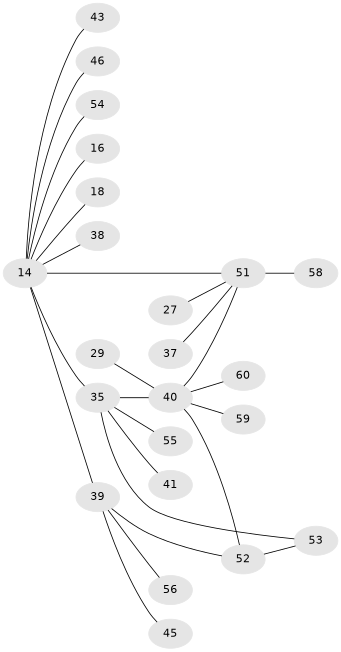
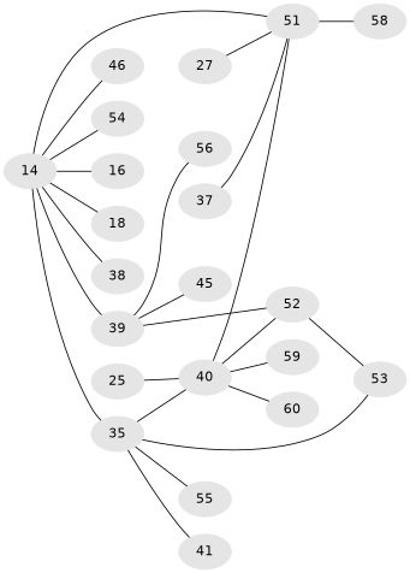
  graph {
    fontname="DejaVu Sans"
    rankdir=LR
    node [color=gray90 fontname="DejaVu Sans" style=filled]
    edge [fontname="DejaVu Sans"]
    14 [super="+13+11"]
    16
    18
    n4 [label=38]
    35 [super="+15"]
    39 [super="+12"]
-   43 [super="+28"]
    46
    51 [super="+50+23+2"]
    54
    40 [super="+9+36"]
    41
    53 [super="+42"]
    55 [super="+44"]
    45
    52 [super="+49"]
    56
    58 [super="+57"]
    27 [super="+21"]
    59
    60 [super="+19+47"]
-   29
+   29 [label=25]
    37 [super="+26"]
    14 -- 16 [weight=2]
    14 -- 18
    14 -- n4
    14 -- 35 [weight=3]
    14 -- 39 [weight=3]
-   14 -- 43
    14 -- 46
    14 -- 51 [weight=5]
    14 -- 54
    35 -- 40 [weight=3]
    35 -- 41
    35 -- 53
    35 -- 55
    39 -- 45
    39 -- 52
    39 -- 56
    51 -- 58
    40 -- 51 [weight=2]
    40 -- 52 [weight=2]
    40 -- 59
    40 -- 60
    52 -- 53
    27 -- 51
    29 -- 40
    37 -- 51
  }
